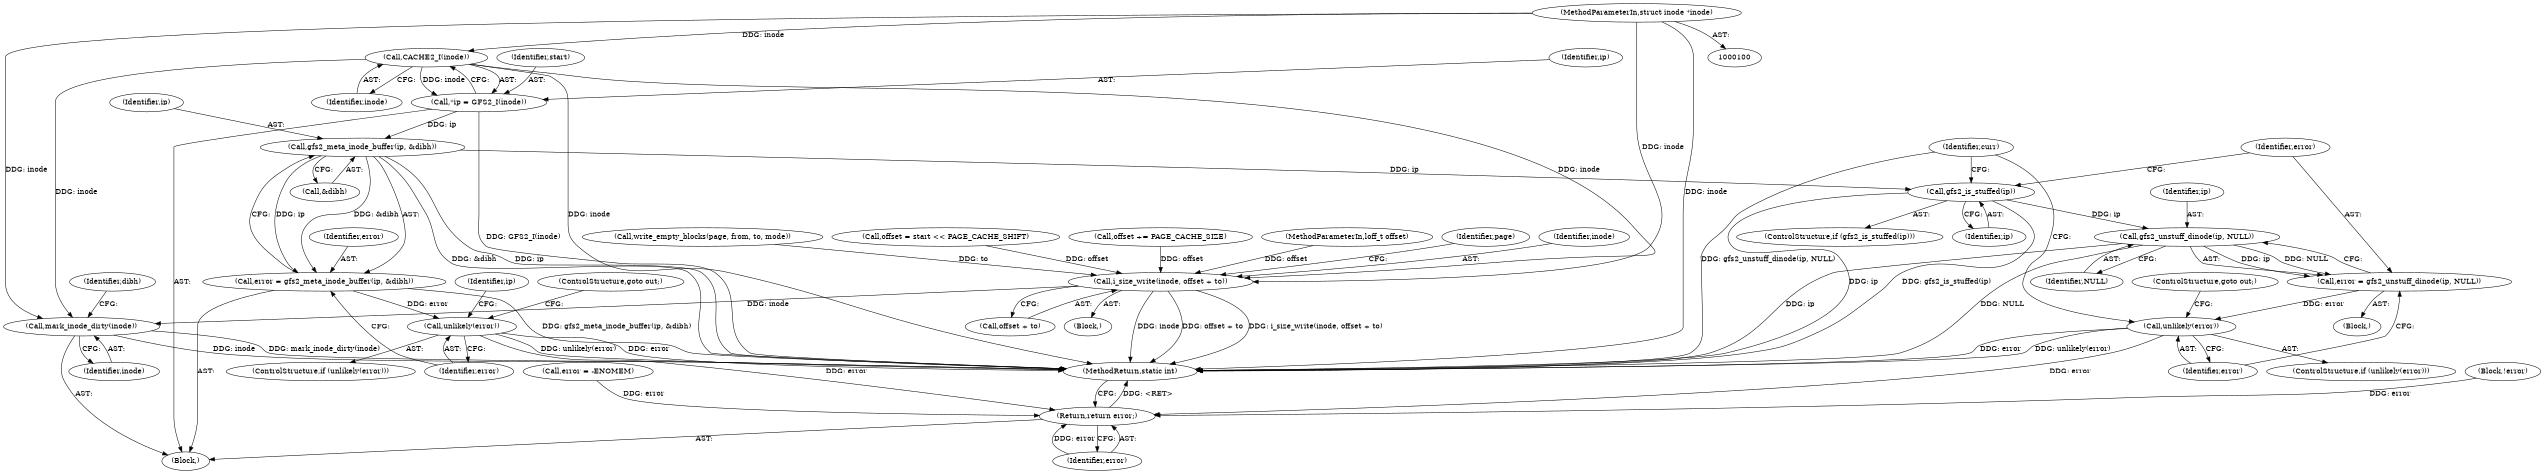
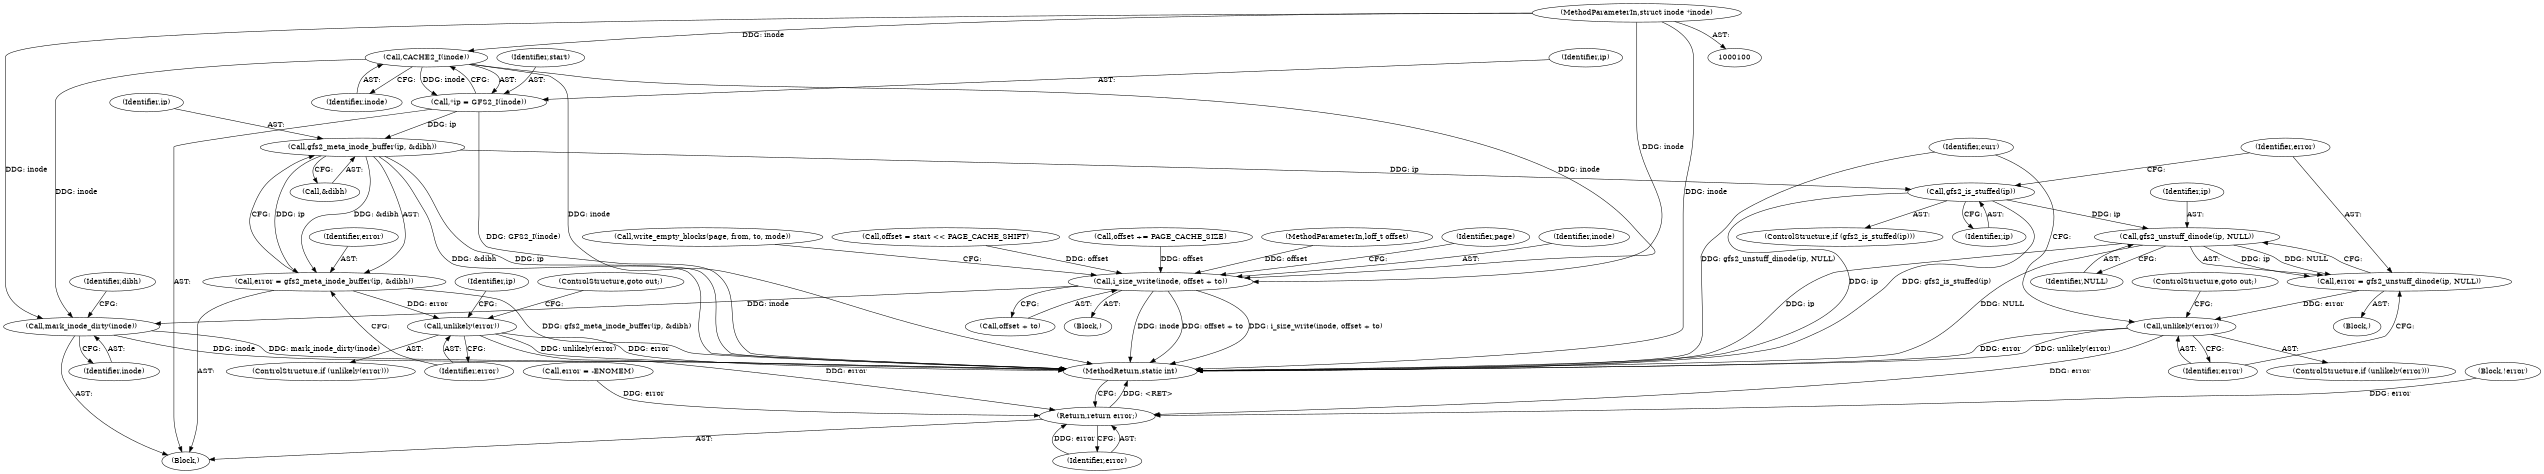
  digraph {
    n1 [label="(Call,CACHE2_I(inode))"]
    n2 [label="(Call,*ip = GFS2_I(inode))"]
    n3 [label="(Call,i_size_write(inode, offset + to))"]
    n4 [label="(Call,mark_inode_dirty(inode))"]
    n5 [label="(MethodReturn,static int)"]
    n6 [label="(Identifier,inode)"]
    n7 [label="(Call,gfs2_meta_inode_buffer(ip, &dibh))"]
    n8 [label="(Block,)"]
    n9 [label="(Block,)"]
    n10 [label="(Call,offset + to)"]
    n11 [label="(Identifier,inode)"]
    n12 [label="(Return,return error;)"]
    n13 [label="(MethodParameterIn,struct inode *inode)"]
    1000100
    n15 [label="(Call,error = gfs2_meta_inode_buffer(ip, &dibh))"]
    n16 [label="(Call,gfs2_is_stuffed(ip))"]
    n17 [label="(Call,&dibh)"]
    n18 [label="(Call,unlikely(error))"]
    n19 [label="(Call,gfs2_unstuff_dinode(ip, NULL))"]
    n20 [label="(Identifier,ip)"]
    n21 [label="(ControlStructure,if (gfs2_is_stuffed(ip)))"]
    n22 [label="(Identifier,error)"]
    n23 [label="(ControlStructure,if (unlikely(error)))"]
    n24 [label="(Identifier,error)"]
    n25 [label="(Call,error = gfs2_unstuff_dinode(ip, NULL))"]
    n26 [label="(Identifier,NULL)"]
    n27 [label="(Call,unlikely(error))"]
    n28 [label="(Block,)"]
    n29 [label="(ControlStructure,if (unlikely(error)))"]
    n30 [label="(Identifier,error)"]
    n31 [label="(Identifier,inode)"]
    n32 [label="(Identifier,start)"]
    n33 [label="(Identifier,ip)"]
    n34 [label="(Identifier,dibh)"]
    n35 [label="(Call,write_empty_blocks(page, from, to, mode))"]
    n36 [label="(Identifier,ip)"]
    n37 [label="(Identifier,ip)"]
    n38 [label="(Identifier,error)"]
    n39 [label="(Call,error = -ENOMEM)"]
    n40 [label="(Identifier,curr)"]
    n41 [label="(ControlStructure,goto out;)"]
    n42 [label="(ControlStructure,goto out;)"]
    n43 [label="(Identifier,ip)"]
    n44 [label="(Call,offset = start << PAGE_CACHE_SHIFT)"]
    n45 [label="(Identifier,error)"]
    n46 [label="(Block,!error)"]
    n47 [label="(Call,offset += PAGE_CACHE_SIZE)"]
    n48 [label="(MethodParameterIn,loff_t offset)"]
    n49 [label="(Identifier,page)"]
    n1 -> n2 [label="AST: "]
    n1 -> n2 [label="DDG: inode"]
    n1 -> n3 [label="DDG: inode"]
    n1 -> n4 [label="DDG: inode"]
    n1 -> n5 [label="DDG: inode"]
    n1 -> n6 [label="CFG: "]
    n2 -> n1 [label="CFG: "]
    n2 -> n5 [label="DDG: GFS2_I(inode)"]
    n2 -> n7 [label="DDG: ip"]
    n2 -> n8 [label="AST: "]
    n3 -> n4 [label="DDG: inode"]
    n3 -> n5 [label="DDG: inode"]
    n3 -> n5 [label="DDG: offset + to"]
    n3 -> n5 [label="DDG: i_size_write(inode, offset + to)"]
    n3 -> n9 [label="AST: "]
    n3 -> n10 [label="CFG: "]
    n4 -> n5 [label="DDG: mark_inode_dirty(inode)"]
    n4 -> n5 [label="DDG: inode"]
    n4 -> n8 [label="AST: "]
    n4 -> n11 [label="CFG: "]
    n5 -> n12 [label="CFG: "]
    n6 -> n1 [label="AST: "]
    n7 -> n5 [label="DDG: &dibh"]
    n7 -> n5 [label="DDG: ip"]
    n7 -> n15 [label="AST: "]
    n7 -> n15 [label="DDG: ip"]
    n7 -> n15 [label="DDG: &dibh"]
    n7 -> n16 [label="DDG: ip"]
    n7 -> n17 [label="CFG: "]
    n10 -> n3 [label="AST: "]
    n11 -> n4 [label="AST: "]
    n12 -> n5 [label="DDG: <RET>"]
    n12 -> n8 [label="AST: "]
    n12 -> n24 [label="CFG: "]
    n13 -> n1 [label="DDG: inode"]
    n13 -> n3 [label="DDG: inode"]
    n13 -> n4 [label="DDG: inode"]
    n13 -> n5 [label="DDG: inode"]
    n13 -> 1000100 [label="AST: "]
    n15 -> n5 [label="DDG: gfs2_meta_inode_buffer(ip, &dibh)"]
    n15 -> n7 [label="CFG: "]
    n15 -> n8 [label="AST: "]
    n15 -> n18 [label="DDG: error"]
    n16 -> n5 [label="DDG: ip"]
    n16 -> n5 [label="DDG: gfs2_is_stuffed(ip)"]
    n16 -> n19 [label="DDG: ip"]
    n16 -> n20 [label="CFG: "]
    n16 -> n21 [label="AST: "]
    n17 -> n7 [label="AST: "]
    n18 -> n5 [label="DDG: unlikely(error)"]
    n18 -> n5 [label="DDG: error"]
    n18 -> n12 [label="DDG: error"]
    n18 -> n22 [label="CFG: "]
    n18 -> n23 [label="AST: "]
    n19 -> n5 [label="DDG: ip"]
    n19 -> n5 [label="DDG: NULL"]
    n19 -> n25 [label="AST: "]
    n19 -> n25 [label="DDG: ip"]
    n19 -> n25 [label="DDG: NULL"]
    n19 -> n26 [label="CFG: "]
    n20 -> n16 [label="AST: "]
    n22 -> n15 [label="CFG: "]
    n22 -> n18 [label="AST: "]
    n24 -> n12 [label="AST: "]
    n24 -> n12 [label="DDG: error"]
    n25 -> n19 [label="CFG: "]
    n25 -> n27 [label="DDG: error"]
    n25 -> n28 [label="AST: "]
    n26 -> n19 [label="AST: "]
    n27 -> n5 [label="DDG: unlikely(error)"]
    n27 -> n5 [label="DDG: error"]
    n27 -> n12 [label="DDG: error"]
    n27 -> n29 [label="AST: "]
    n27 -> n30 [label="CFG: "]
    n30 -> n25 [label="CFG: "]
    n30 -> n27 [label="AST: "]
    n31 -> n3 [label="AST: "]
    n32 -> n2 [label="AST: "]
    n33 -> n2 [label="AST: "]
    n34 -> n4 [label="CFG: "]
-   n35 -> n3 [label="DDG: to"]
+   n35 -> n3 [label="CFG: "]
    n36 -> n7 [label="AST: "]
    n37 -> n18 [label="CFG: "]
    n38 -> n16 [label="CFG: "]
    n38 -> n25 [label="AST: "]
    n39 -> n12 [label="DDG: error"]
    n40 -> n5 [label="DDG: gfs2_unstuff_dinode(ip, NULL)"]
-   n40 -> n16 [label="CFG: "]
    n40 -> n27 [label="CFG: "]
    n41 -> n27 [label="CFG: "]
    n42 -> n18 [label="CFG: "]
    n43 -> n19 [label="AST: "]
    n44 -> n3 [label="DDG: offset"]
    n45 -> n15 [label="AST: "]
    n46 -> n12 [label="DDG: error"]
    n47 -> n3 [label="DDG: offset"]
    n48 -> n3 [label="DDG: offset"]
    n49 -> n3 [label="CFG: "]
  }
